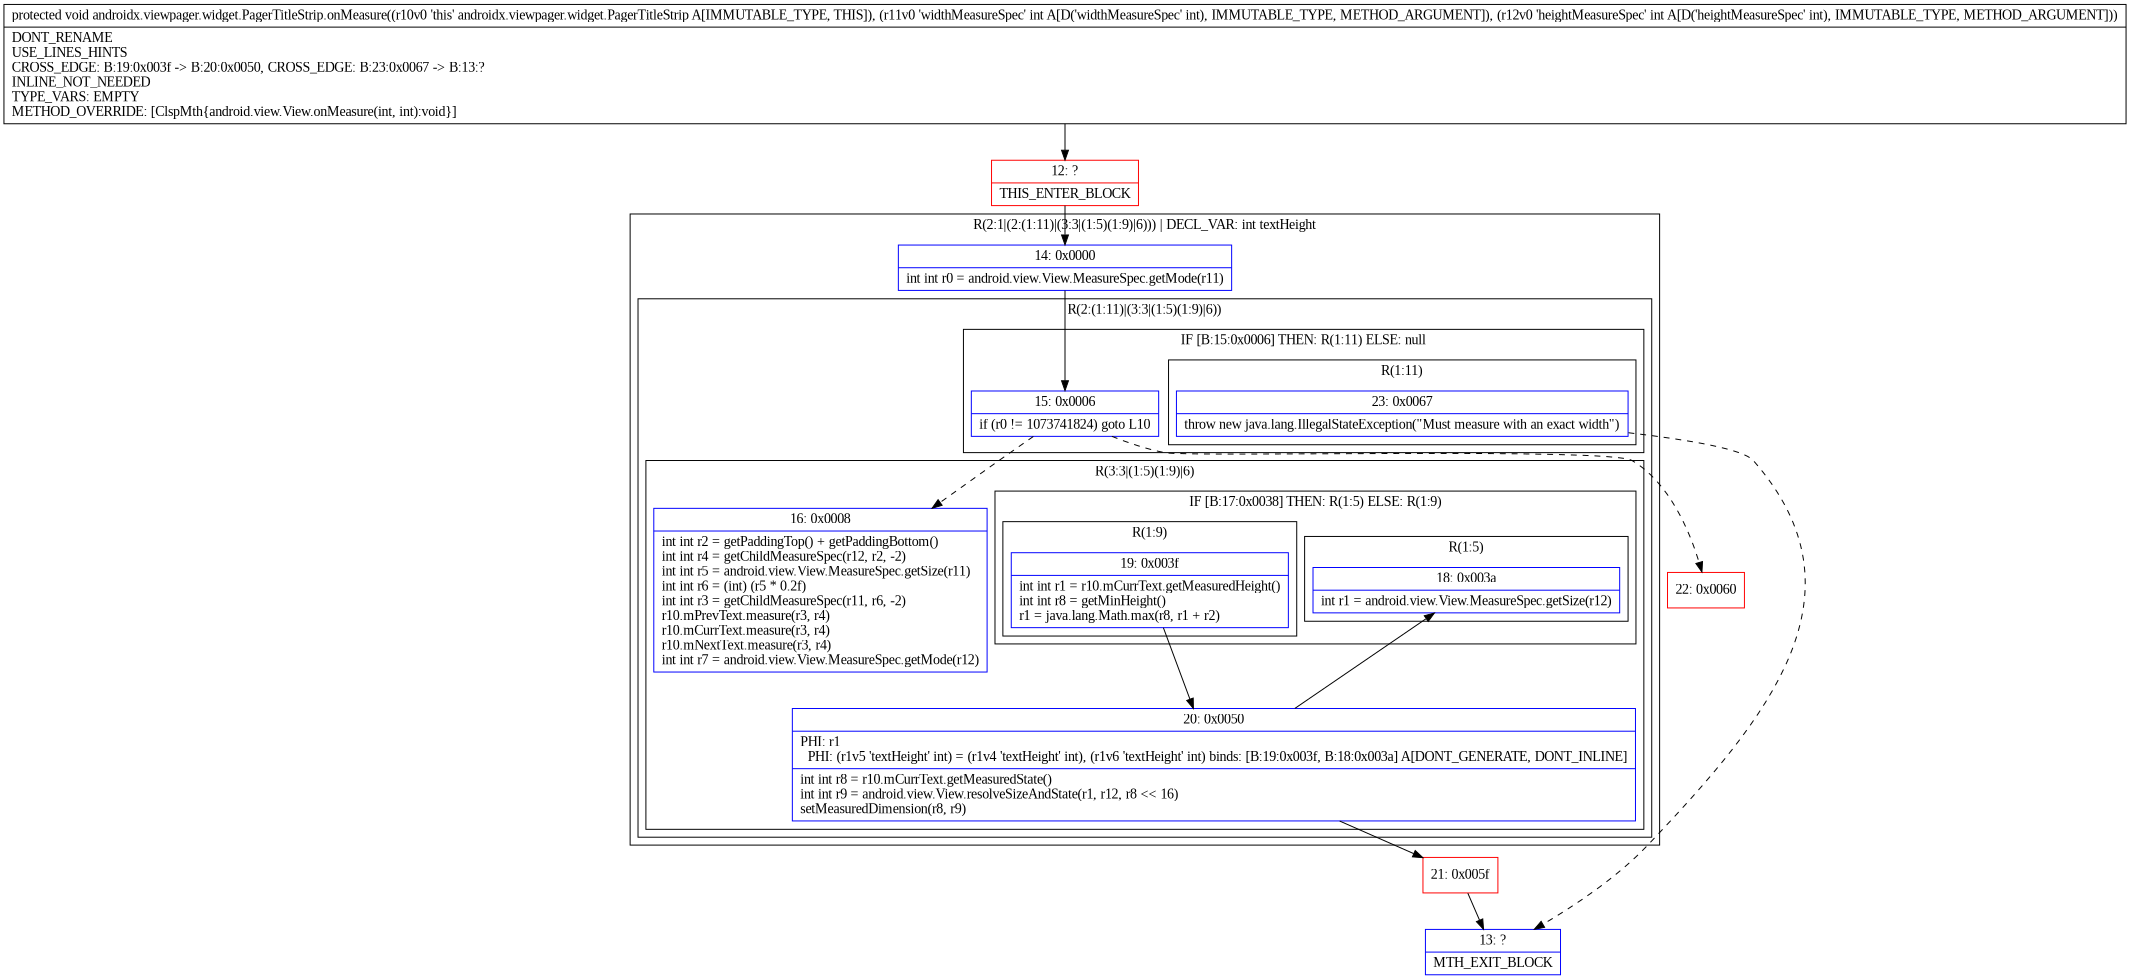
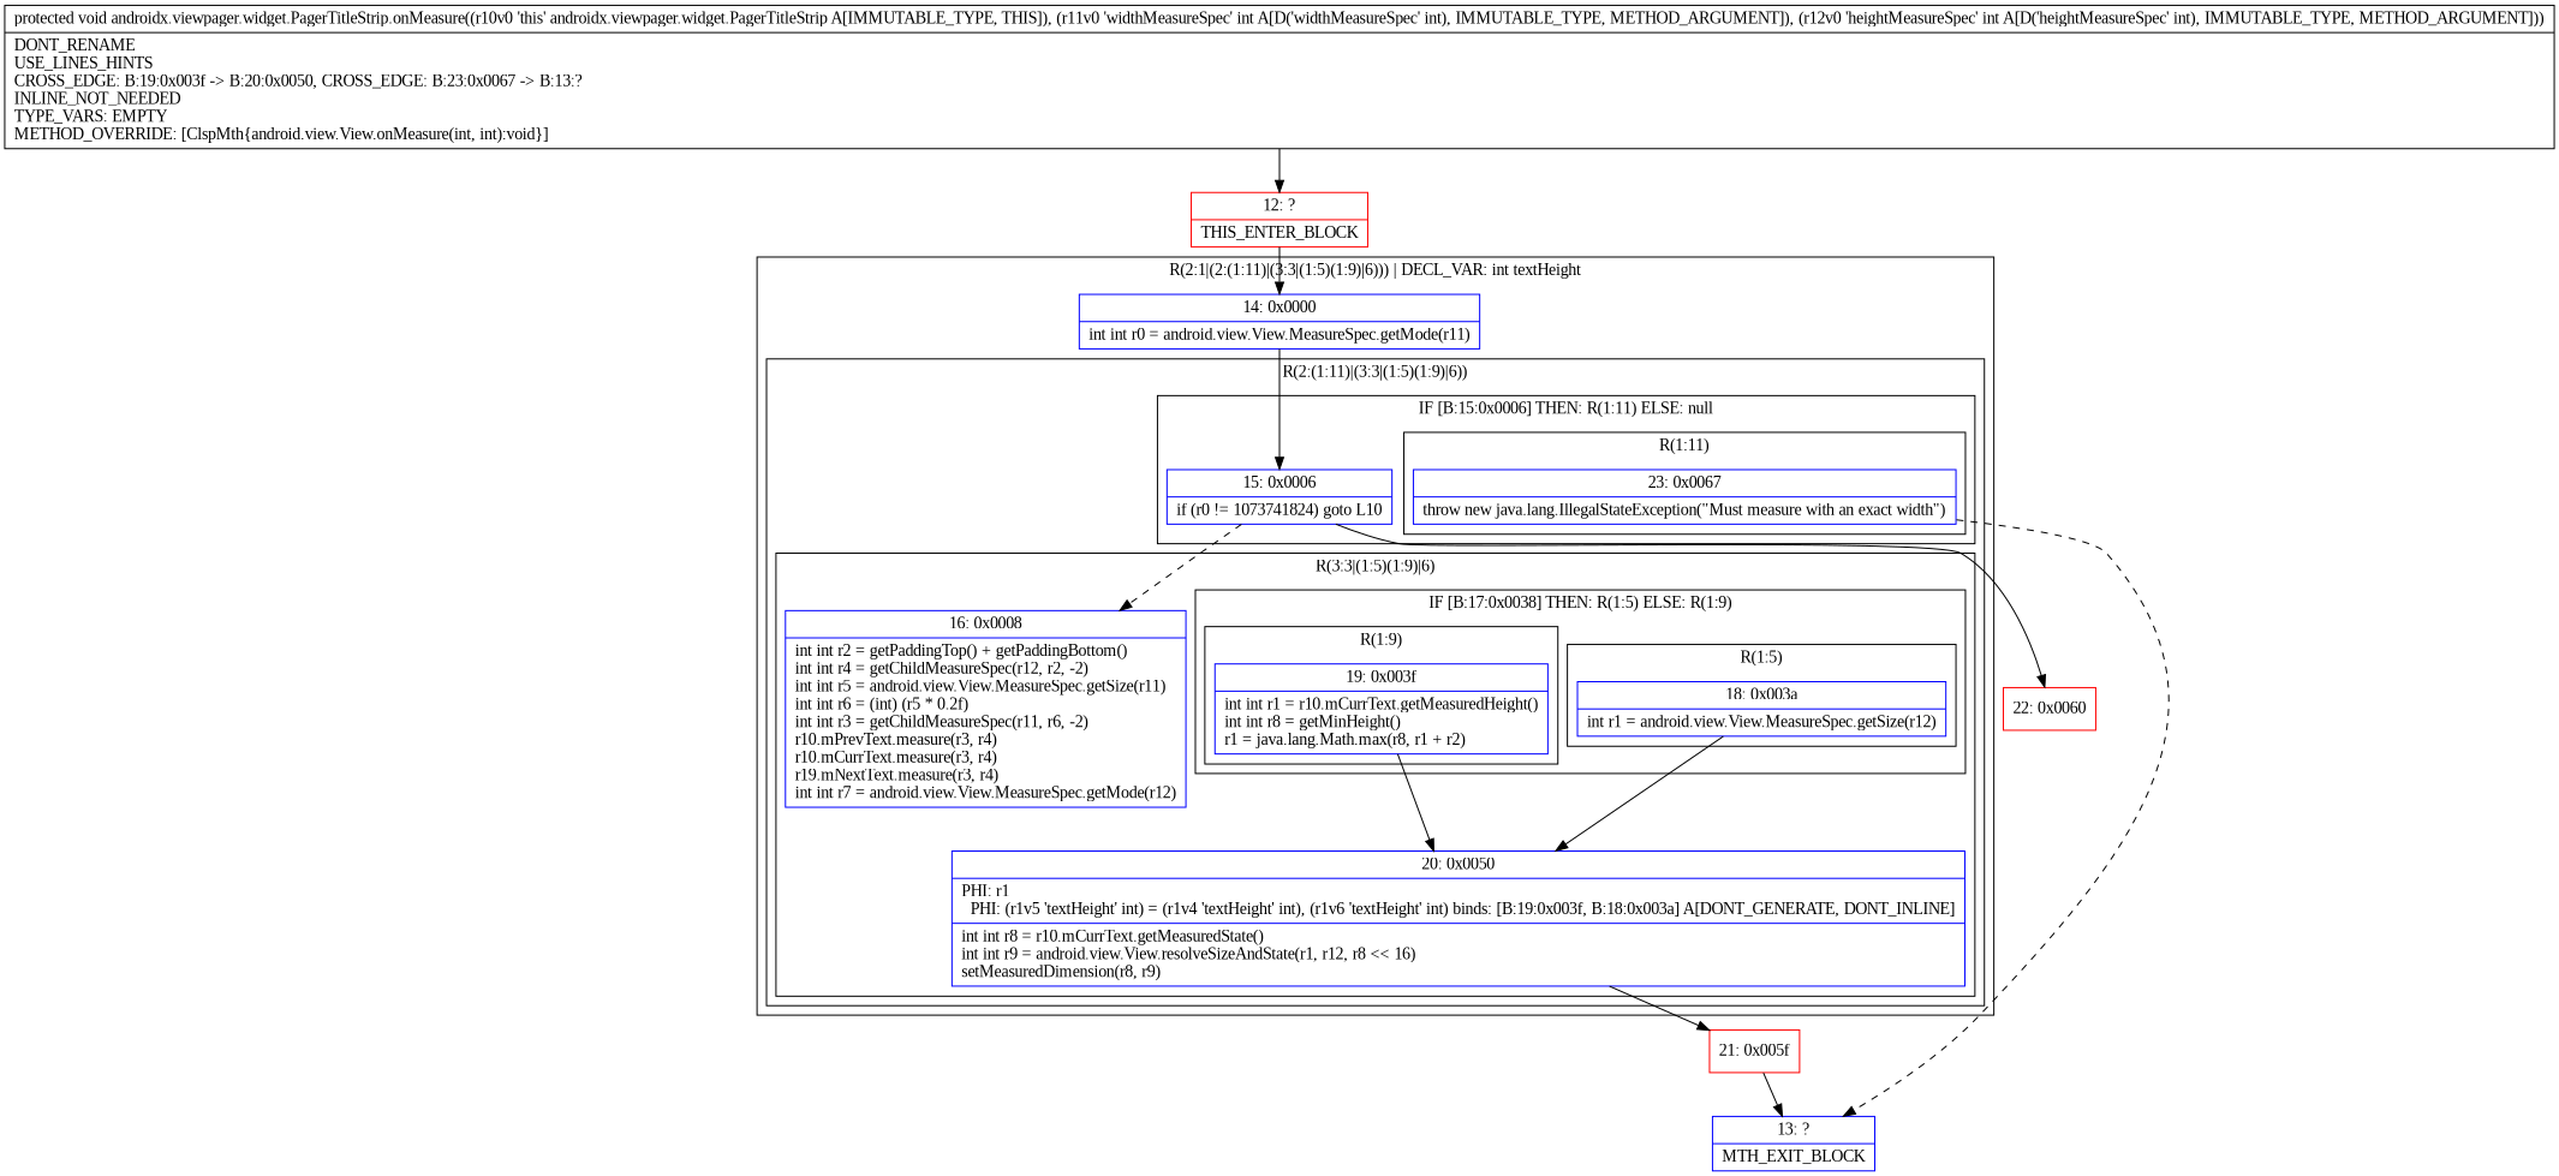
  digraph {
    fontname="Liberation Serif"
    node [color=blue fontname="Liberation Serif" shape=record]
    edge [fontname="Liberation Serif"]
    n1 [label="{23\:\ 0x0067|throw new java.lang.IllegalStateException(\"Must measure with an exact width\")\l}"]
    n2 [label="{15\:\ 0x0006|if (r0 != 1073741824) goto L10\l}"]
    n3 [label="{18\:\ 0x003a|int r1 = android.view.View.MeasureSpec.getSize(r12)\l}"]
    n4 [label="{19\:\ 0x003f|int int r1 = r10.mCurrText.getMeasuredHeight()\lint int r8 = getMinHeight()\lr1 = java.lang.Math.max(r8, r1 + r2)\l}"]
-   n5 [label="{16\:\ 0x0008|int int r2 = getPaddingTop() + getPaddingBottom()\lint int r4 = getChildMeasureSpec(r12, r2, \-2)\lint int r5 = android.view.View.MeasureSpec.getSize(r11)\lint int r6 = (int) (r5 * 0.2f)\lint int r3 = getChildMeasureSpec(r11, r6, \-2)\lr10.mPrevText.measure(r3, r4)\lr10.mCurrText.measure(r3, r4)\lr10.mNextText.measure(r3, r4)\lint int r7 = android.view.View.MeasureSpec.getMode(r12)\l}"]
+   n5 [label="{16\:\ 0x0008|int int r2 = getPaddingTop() + getPaddingBottom()\lint int r4 = getChildMeasureSpec(r12, r2, \-2)\lint int r5 = android.view.View.MeasureSpec.getSize(r11)\lint int r6 = (int) (r5 * 0.2f)\lint int r3 = getChildMeasureSpec(r11, r6, \-2)\lr10.mPrevText.measure(r3, r4)\lr10.mCurrText.measure(r3, r4)\lr19.mNextText.measure(r3, r4)\lint int r7 = android.view.View.MeasureSpec.getMode(r12)\l}"]
    n6 [label="{20\:\ 0x0050|PHI: r1 \l  PHI: (r1v5 'textHeight' int) = (r1v4 'textHeight' int), (r1v6 'textHeight' int) binds: [B:19:0x003f, B:18:0x003a] A[DONT_GENERATE, DONT_INLINE]\l|int int r8 = r10.mCurrText.getMeasuredState()\lint int r9 = android.view.View.resolveSizeAndState(r1, r12, r8 \<\< 16)\lsetMeasuredDimension(r8, r9)\l}"]
    n7 [label="{14\:\ 0x0000|int int r0 = android.view.View.MeasureSpec.getMode(r11)\l}"]
    n8 [label="{13\:\ ?|MTH_EXIT_BLOCK\l}"]
    n9 [color=red label="{22\:\ 0x0060}"]
    n10 [color=red label="{21\:\ 0x005f}"]
    n11 [color=red label="{12\:\ ?|THIS_ENTER_BLOCK\l}"]
    n12 [label="{protected void androidx.viewpager.widget.PagerTitleStrip.onMeasure((r10v0 'this' androidx.viewpager.widget.PagerTitleStrip A[IMMUTABLE_TYPE, THIS]), (r11v0 'widthMeasureSpec' int A[D('widthMeasureSpec' int), IMMUTABLE_TYPE, METHOD_ARGUMENT]), (r12v0 'heightMeasureSpec' int A[D('heightMeasureSpec' int), IMMUTABLE_TYPE, METHOD_ARGUMENT]))  | DONT_RENAME\lUSE_LINES_HINTS\lCROSS_EDGE: B:19:0x003f \-\> B:20:0x0050, CROSS_EDGE: B:23:0x0067 \-\> B:13:?\lINLINE_NOT_NEEDED\lTYPE_VARS: EMPTY\lMETHOD_OVERRIDE: [ClspMth\{android.view.View.onMeasure(int, int):void\}]\l}" color=""]
    subgraph cluster_1 {
      label="R(2:1|(2:(1:11)|(3:3|(1:5)(1:9)|6))) | DECL_VAR: int textHeight\l"
      n7
      subgraph cluster_2 {
        label="R(2:(1:11)|(3:3|(1:5)(1:9)|6))"
        subgraph cluster_3 {
          label="IF [B:15:0x0006] THEN: R(1:11) ELSE: null"
          n2
          subgraph cluster_4 {
            label="R(1:11)"
            n1
          }
        }
        subgraph cluster_5 {
          label="R(3:3|(1:5)(1:9)|6)"
          n5
          n6
          subgraph cluster_6 {
            label="IF [B:17:0x0038] THEN: R(1:5) ELSE: R(1:9)"
            subgraph cluster_7 {
              label="R(1:5)"
              n3
            }
            subgraph cluster_8 {
              label="R(1:9)"
              n4
            }
          }
        }
      }
    }
    n1 -> n8 [style=dashed]
    n2 -> n5 [style=dashed]
-   n2 -> n9 [style=dashed]
-   n6 -> n3
+   n2 -> n9
+   n3 -> n6
    n4 -> n6
    n6 -> n10
    n7 -> n2
    n10 -> n8
    n11 -> n7
    n12 -> n11
  }
